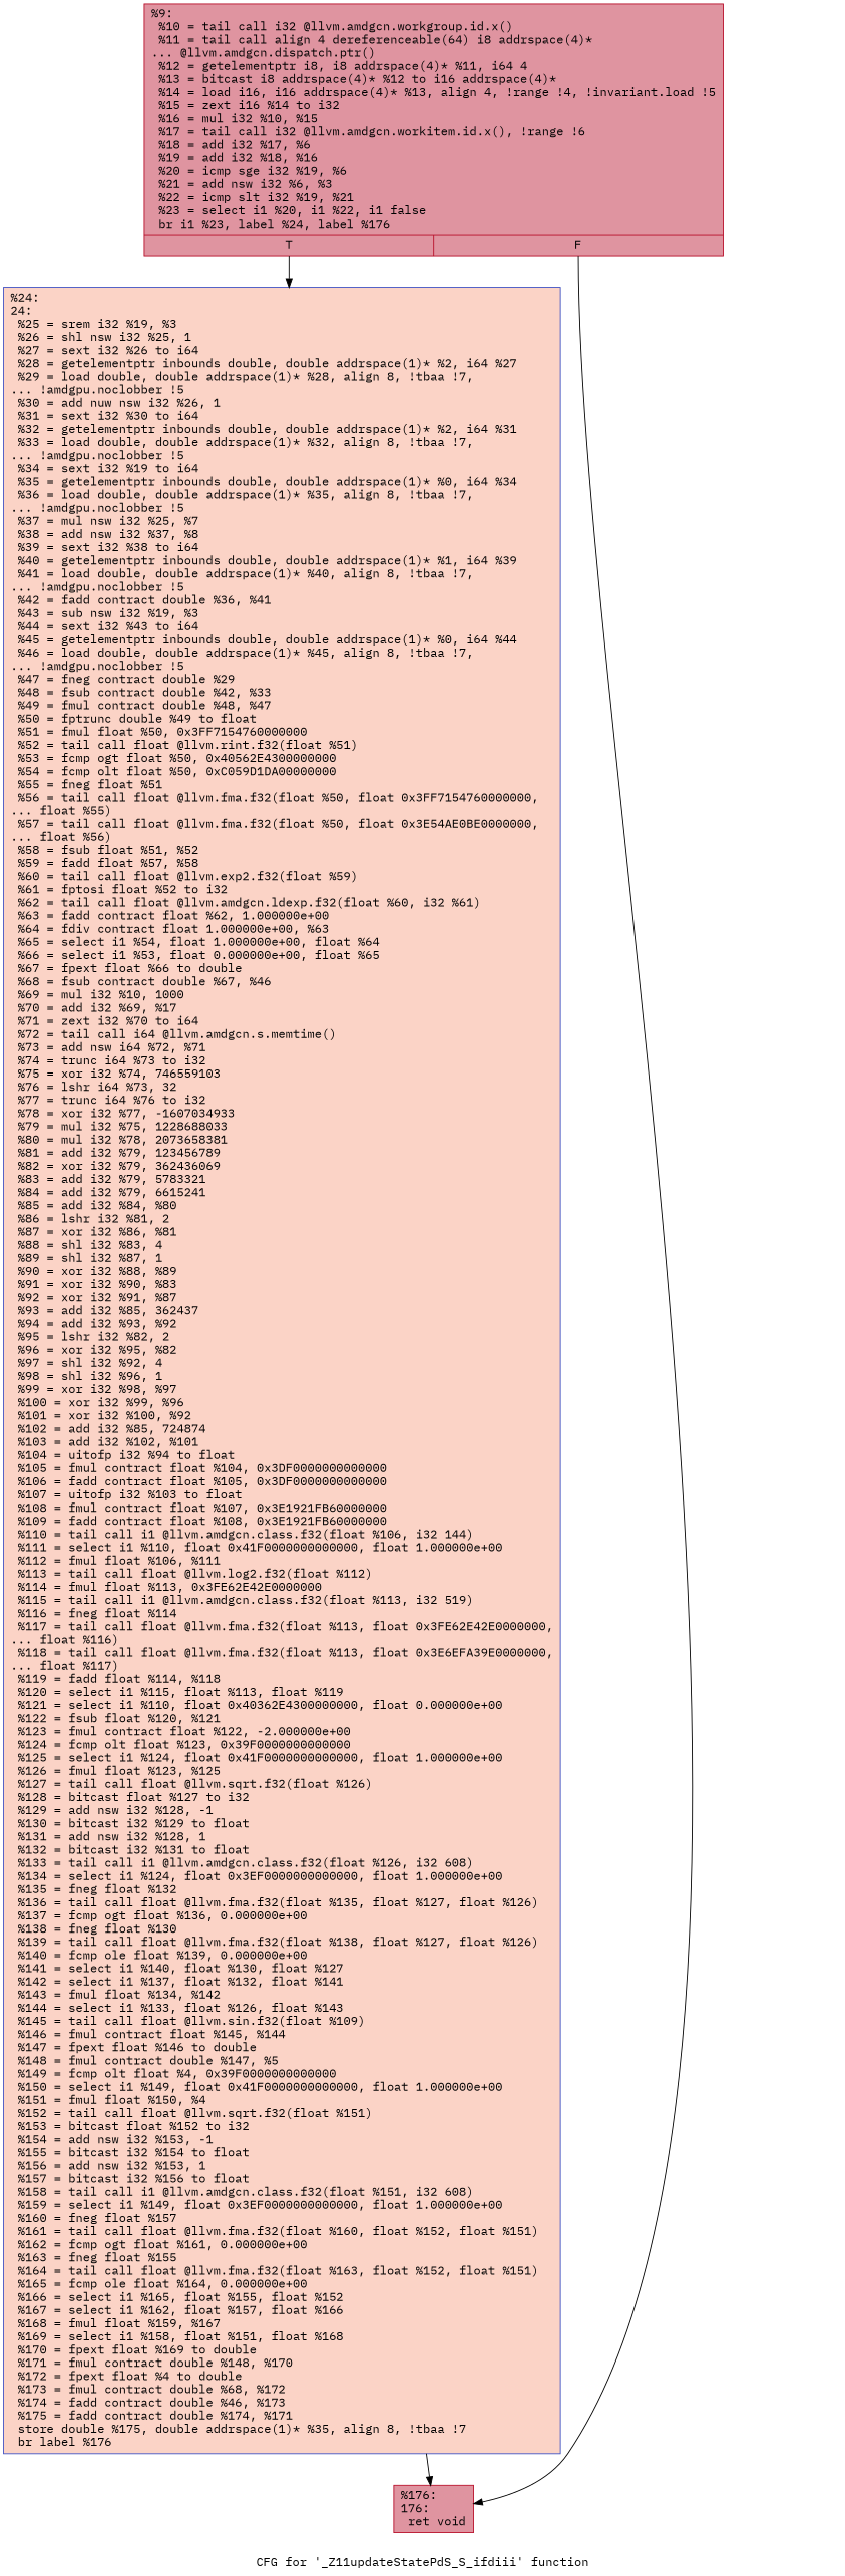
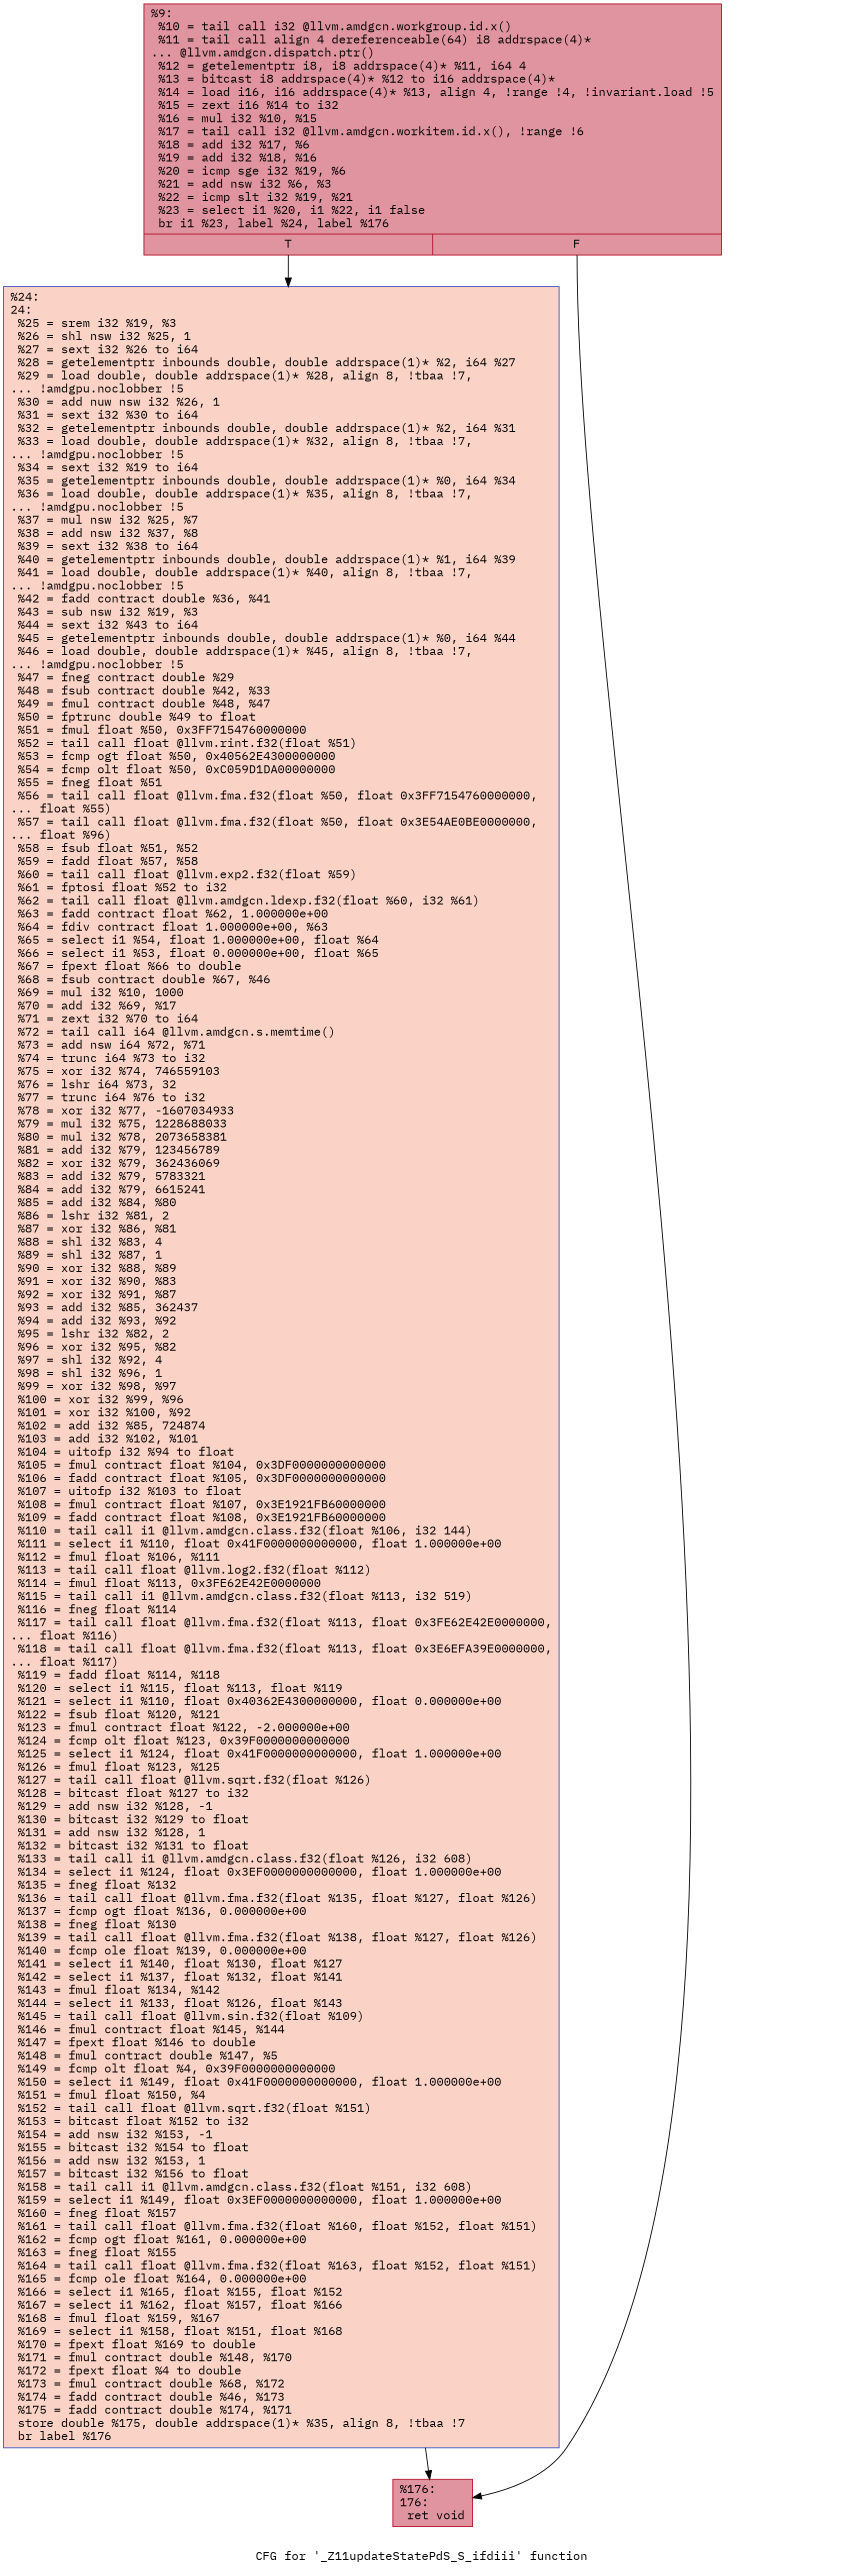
  digraph {
    label="CFG for '_Z11updateStatePdS_S_ifdiii' function"
    fontname="IBM Plex Mono"
    node [color="#b70d28ff" fillcolor="#b70d2870" shape=record style=filled fontname="IBM Plex Mono"]
    edge [fontname="IBM Plex Mono"]
    n1 [label="{%9:\l  %10 = tail call i32 @llvm.amdgcn.workgroup.id.x()\l  %11 = tail call align 4 dereferenceable(64) i8 addrspace(4)*\l... @llvm.amdgcn.dispatch.ptr()\l  %12 = getelementptr i8, i8 addrspace(4)* %11, i64 4\l  %13 = bitcast i8 addrspace(4)* %12 to i16 addrspace(4)*\l  %14 = load i16, i16 addrspace(4)* %13, align 4, !range !4, !invariant.load !5\l  %15 = zext i16 %14 to i32\l  %16 = mul i32 %10, %15\l  %17 = tail call i32 @llvm.amdgcn.workitem.id.x(), !range !6\l  %18 = add i32 %17, %6\l  %19 = add i32 %18, %16\l  %20 = icmp sge i32 %19, %6\l  %21 = add nsw i32 %6, %3\l  %22 = icmp slt i32 %19, %21\l  %23 = select i1 %20, i1 %22, i1 false\l  br i1 %23, label %24, label %176\l|{<s0>T|<s1>F}}"]
-   n2 [color="#3d50c3ff" fillcolor="#f59c7d70" label="{%24:\l24:                                               \l  %25 = srem i32 %19, %3\l  %26 = shl nsw i32 %25, 1\l  %27 = sext i32 %26 to i64\l  %28 = getelementptr inbounds double, double addrspace(1)* %2, i64 %27\l  %29 = load double, double addrspace(1)* %28, align 8, !tbaa !7,\l... !amdgpu.noclobber !5\l  %30 = add nuw nsw i32 %26, 1\l  %31 = sext i32 %30 to i64\l  %32 = getelementptr inbounds double, double addrspace(1)* %2, i64 %31\l  %33 = load double, double addrspace(1)* %32, align 8, !tbaa !7,\l... !amdgpu.noclobber !5\l  %34 = sext i32 %19 to i64\l  %35 = getelementptr inbounds double, double addrspace(1)* %0, i64 %34\l  %36 = load double, double addrspace(1)* %35, align 8, !tbaa !7,\l... !amdgpu.noclobber !5\l  %37 = mul nsw i32 %25, %7\l  %38 = add nsw i32 %37, %8\l  %39 = sext i32 %38 to i64\l  %40 = getelementptr inbounds double, double addrspace(1)* %1, i64 %39\l  %41 = load double, double addrspace(1)* %40, align 8, !tbaa !7,\l... !amdgpu.noclobber !5\l  %42 = fadd contract double %36, %41\l  %43 = sub nsw i32 %19, %3\l  %44 = sext i32 %43 to i64\l  %45 = getelementptr inbounds double, double addrspace(1)* %0, i64 %44\l  %46 = load double, double addrspace(1)* %45, align 8, !tbaa !7,\l... !amdgpu.noclobber !5\l  %47 = fneg contract double %29\l  %48 = fsub contract double %42, %33\l  %49 = fmul contract double %48, %47\l  %50 = fptrunc double %49 to float\l  %51 = fmul float %50, 0x3FF7154760000000\l  %52 = tail call float @llvm.rint.f32(float %51)\l  %53 = fcmp ogt float %50, 0x40562E4300000000\l  %54 = fcmp olt float %50, 0xC059D1DA00000000\l  %55 = fneg float %51\l  %56 = tail call float @llvm.fma.f32(float %50, float 0x3FF7154760000000,\l... float %55)\l  %57 = tail call float @llvm.fma.f32(float %50, float 0x3E54AE0BE0000000,\l... float %56)\l  %58 = fsub float %51, %52\l  %59 = fadd float %57, %58\l  %60 = tail call float @llvm.exp2.f32(float %59)\l  %61 = fptosi float %52 to i32\l  %62 = tail call float @llvm.amdgcn.ldexp.f32(float %60, i32 %61)\l  %63 = fadd contract float %62, 1.000000e+00\l  %64 = fdiv contract float 1.000000e+00, %63\l  %65 = select i1 %54, float 1.000000e+00, float %64\l  %66 = select i1 %53, float 0.000000e+00, float %65\l  %67 = fpext float %66 to double\l  %68 = fsub contract double %67, %46\l  %69 = mul i32 %10, 1000\l  %70 = add i32 %69, %17\l  %71 = zext i32 %70 to i64\l  %72 = tail call i64 @llvm.amdgcn.s.memtime()\l  %73 = add nsw i64 %72, %71\l  %74 = trunc i64 %73 to i32\l  %75 = xor i32 %74, 746559103\l  %76 = lshr i64 %73, 32\l  %77 = trunc i64 %76 to i32\l  %78 = xor i32 %77, -1607034933\l  %79 = mul i32 %75, 1228688033\l  %80 = mul i32 %78, 2073658381\l  %81 = add i32 %79, 123456789\l  %82 = xor i32 %79, 362436069\l  %83 = add i32 %79, 5783321\l  %84 = add i32 %79, 6615241\l  %85 = add i32 %84, %80\l  %86 = lshr i32 %81, 2\l  %87 = xor i32 %86, %81\l  %88 = shl i32 %83, 4\l  %89 = shl i32 %87, 1\l  %90 = xor i32 %88, %89\l  %91 = xor i32 %90, %83\l  %92 = xor i32 %91, %87\l  %93 = add i32 %85, 362437\l  %94 = add i32 %93, %92\l  %95 = lshr i32 %82, 2\l  %96 = xor i32 %95, %82\l  %97 = shl i32 %92, 4\l  %98 = shl i32 %96, 1\l  %99 = xor i32 %98, %97\l  %100 = xor i32 %99, %96\l  %101 = xor i32 %100, %92\l  %102 = add i32 %85, 724874\l  %103 = add i32 %102, %101\l  %104 = uitofp i32 %94 to float\l  %105 = fmul contract float %104, 0x3DF0000000000000\l  %106 = fadd contract float %105, 0x3DF0000000000000\l  %107 = uitofp i32 %103 to float\l  %108 = fmul contract float %107, 0x3E1921FB60000000\l  %109 = fadd contract float %108, 0x3E1921FB60000000\l  %110 = tail call i1 @llvm.amdgcn.class.f32(float %106, i32 144)\l  %111 = select i1 %110, float 0x41F0000000000000, float 1.000000e+00\l  %112 = fmul float %106, %111\l  %113 = tail call float @llvm.log2.f32(float %112)\l  %114 = fmul float %113, 0x3FE62E42E0000000\l  %115 = tail call i1 @llvm.amdgcn.class.f32(float %113, i32 519)\l  %116 = fneg float %114\l  %117 = tail call float @llvm.fma.f32(float %113, float 0x3FE62E42E0000000,\l... float %116)\l  %118 = tail call float @llvm.fma.f32(float %113, float 0x3E6EFA39E0000000,\l... float %117)\l  %119 = fadd float %114, %118\l  %120 = select i1 %115, float %113, float %119\l  %121 = select i1 %110, float 0x40362E4300000000, float 0.000000e+00\l  %122 = fsub float %120, %121\l  %123 = fmul contract float %122, -2.000000e+00\l  %124 = fcmp olt float %123, 0x39F0000000000000\l  %125 = select i1 %124, float 0x41F0000000000000, float 1.000000e+00\l  %126 = fmul float %123, %125\l  %127 = tail call float @llvm.sqrt.f32(float %126)\l  %128 = bitcast float %127 to i32\l  %129 = add nsw i32 %128, -1\l  %130 = bitcast i32 %129 to float\l  %131 = add nsw i32 %128, 1\l  %132 = bitcast i32 %131 to float\l  %133 = tail call i1 @llvm.amdgcn.class.f32(float %126, i32 608)\l  %134 = select i1 %124, float 0x3EF0000000000000, float 1.000000e+00\l  %135 = fneg float %132\l  %136 = tail call float @llvm.fma.f32(float %135, float %127, float %126)\l  %137 = fcmp ogt float %136, 0.000000e+00\l  %138 = fneg float %130\l  %139 = tail call float @llvm.fma.f32(float %138, float %127, float %126)\l  %140 = fcmp ole float %139, 0.000000e+00\l  %141 = select i1 %140, float %130, float %127\l  %142 = select i1 %137, float %132, float %141\l  %143 = fmul float %134, %142\l  %144 = select i1 %133, float %126, float %143\l  %145 = tail call float @llvm.sin.f32(float %109)\l  %146 = fmul contract float %145, %144\l  %147 = fpext float %146 to double\l  %148 = fmul contract double %147, %5\l  %149 = fcmp olt float %4, 0x39F0000000000000\l  %150 = select i1 %149, float 0x41F0000000000000, float 1.000000e+00\l  %151 = fmul float %150, %4\l  %152 = tail call float @llvm.sqrt.f32(float %151)\l  %153 = bitcast float %152 to i32\l  %154 = add nsw i32 %153, -1\l  %155 = bitcast i32 %154 to float\l  %156 = add nsw i32 %153, 1\l  %157 = bitcast i32 %156 to float\l  %158 = tail call i1 @llvm.amdgcn.class.f32(float %151, i32 608)\l  %159 = select i1 %149, float 0x3EF0000000000000, float 1.000000e+00\l  %160 = fneg float %157\l  %161 = tail call float @llvm.fma.f32(float %160, float %152, float %151)\l  %162 = fcmp ogt float %161, 0.000000e+00\l  %163 = fneg float %155\l  %164 = tail call float @llvm.fma.f32(float %163, float %152, float %151)\l  %165 = fcmp ole float %164, 0.000000e+00\l  %166 = select i1 %165, float %155, float %152\l  %167 = select i1 %162, float %157, float %166\l  %168 = fmul float %159, %167\l  %169 = select i1 %158, float %151, float %168\l  %170 = fpext float %169 to double\l  %171 = fmul contract double %148, %170\l  %172 = fpext float %4 to double\l  %173 = fmul contract double %68, %172\l  %174 = fadd contract double %46, %173\l  %175 = fadd contract double %174, %171\l  store double %175, double addrspace(1)* %35, align 8, !tbaa !7\l  br label %176\l}"]
+   n2 [color="#3d50c3ff" fillcolor="#f59c7d70" label="{%24:\l24:                                               \l  %25 = srem i32 %19, %3\l  %26 = shl nsw i32 %25, 1\l  %27 = sext i32 %26 to i64\l  %28 = getelementptr inbounds double, double addrspace(1)* %2, i64 %27\l  %29 = load double, double addrspace(1)* %28, align 8, !tbaa !7,\l... !amdgpu.noclobber !5\l  %30 = add nuw nsw i32 %26, 1\l  %31 = sext i32 %30 to i64\l  %32 = getelementptr inbounds double, double addrspace(1)* %2, i64 %31\l  %33 = load double, double addrspace(1)* %32, align 8, !tbaa !7,\l... !amdgpu.noclobber !5\l  %34 = sext i32 %19 to i64\l  %35 = getelementptr inbounds double, double addrspace(1)* %0, i64 %34\l  %36 = load double, double addrspace(1)* %35, align 8, !tbaa !7,\l... !amdgpu.noclobber !5\l  %37 = mul nsw i32 %25, %7\l  %38 = add nsw i32 %37, %8\l  %39 = sext i32 %38 to i64\l  %40 = getelementptr inbounds double, double addrspace(1)* %1, i64 %39\l  %41 = load double, double addrspace(1)* %40, align 8, !tbaa !7,\l... !amdgpu.noclobber !5\l  %42 = fadd contract double %36, %41\l  %43 = sub nsw i32 %19, %3\l  %44 = sext i32 %43 to i64\l  %45 = getelementptr inbounds double, double addrspace(1)* %0, i64 %44\l  %46 = load double, double addrspace(1)* %45, align 8, !tbaa !7,\l... !amdgpu.noclobber !5\l  %47 = fneg contract double %29\l  %48 = fsub contract double %42, %33\l  %49 = fmul contract double %48, %47\l  %50 = fptrunc double %49 to float\l  %51 = fmul float %50, 0x3FF7154760000000\l  %52 = tail call float @llvm.rint.f32(float %51)\l  %53 = fcmp ogt float %50, 0x40562E4300000000\l  %54 = fcmp olt float %50, 0xC059D1DA00000000\l  %55 = fneg float %51\l  %56 = tail call float @llvm.fma.f32(float %50, float 0x3FF7154760000000,\l... float %55)\l  %57 = tail call float @llvm.fma.f32(float %50, float 0x3E54AE0BE0000000,\l... float %96)\l  %58 = fsub float %51, %52\l  %59 = fadd float %57, %58\l  %60 = tail call float @llvm.exp2.f32(float %59)\l  %61 = fptosi float %52 to i32\l  %62 = tail call float @llvm.amdgcn.ldexp.f32(float %60, i32 %61)\l  %63 = fadd contract float %62, 1.000000e+00\l  %64 = fdiv contract float 1.000000e+00, %63\l  %65 = select i1 %54, float 1.000000e+00, float %64\l  %66 = select i1 %53, float 0.000000e+00, float %65\l  %67 = fpext float %66 to double\l  %68 = fsub contract double %67, %46\l  %69 = mul i32 %10, 1000\l  %70 = add i32 %69, %17\l  %71 = zext i32 %70 to i64\l  %72 = tail call i64 @llvm.amdgcn.s.memtime()\l  %73 = add nsw i64 %72, %71\l  %74 = trunc i64 %73 to i32\l  %75 = xor i32 %74, 746559103\l  %76 = lshr i64 %73, 32\l  %77 = trunc i64 %76 to i32\l  %78 = xor i32 %77, -1607034933\l  %79 = mul i32 %75, 1228688033\l  %80 = mul i32 %78, 2073658381\l  %81 = add i32 %79, 123456789\l  %82 = xor i32 %79, 362436069\l  %83 = add i32 %79, 5783321\l  %84 = add i32 %79, 6615241\l  %85 = add i32 %84, %80\l  %86 = lshr i32 %81, 2\l  %87 = xor i32 %86, %81\l  %88 = shl i32 %83, 4\l  %89 = shl i32 %87, 1\l  %90 = xor i32 %88, %89\l  %91 = xor i32 %90, %83\l  %92 = xor i32 %91, %87\l  %93 = add i32 %85, 362437\l  %94 = add i32 %93, %92\l  %95 = lshr i32 %82, 2\l  %96 = xor i32 %95, %82\l  %97 = shl i32 %92, 4\l  %98 = shl i32 %96, 1\l  %99 = xor i32 %98, %97\l  %100 = xor i32 %99, %96\l  %101 = xor i32 %100, %92\l  %102 = add i32 %85, 724874\l  %103 = add i32 %102, %101\l  %104 = uitofp i32 %94 to float\l  %105 = fmul contract float %104, 0x3DF0000000000000\l  %106 = fadd contract float %105, 0x3DF0000000000000\l  %107 = uitofp i32 %103 to float\l  %108 = fmul contract float %107, 0x3E1921FB60000000\l  %109 = fadd contract float %108, 0x3E1921FB60000000\l  %110 = tail call i1 @llvm.amdgcn.class.f32(float %106, i32 144)\l  %111 = select i1 %110, float 0x41F0000000000000, float 1.000000e+00\l  %112 = fmul float %106, %111\l  %113 = tail call float @llvm.log2.f32(float %112)\l  %114 = fmul float %113, 0x3FE62E42E0000000\l  %115 = tail call i1 @llvm.amdgcn.class.f32(float %113, i32 519)\l  %116 = fneg float %114\l  %117 = tail call float @llvm.fma.f32(float %113, float 0x3FE62E42E0000000,\l... float %116)\l  %118 = tail call float @llvm.fma.f32(float %113, float 0x3E6EFA39E0000000,\l... float %117)\l  %119 = fadd float %114, %118\l  %120 = select i1 %115, float %113, float %119\l  %121 = select i1 %110, float 0x40362E4300000000, float 0.000000e+00\l  %122 = fsub float %120, %121\l  %123 = fmul contract float %122, -2.000000e+00\l  %124 = fcmp olt float %123, 0x39F0000000000000\l  %125 = select i1 %124, float 0x41F0000000000000, float 1.000000e+00\l  %126 = fmul float %123, %125\l  %127 = tail call float @llvm.sqrt.f32(float %126)\l  %128 = bitcast float %127 to i32\l  %129 = add nsw i32 %128, -1\l  %130 = bitcast i32 %129 to float\l  %131 = add nsw i32 %128, 1\l  %132 = bitcast i32 %131 to float\l  %133 = tail call i1 @llvm.amdgcn.class.f32(float %126, i32 608)\l  %134 = select i1 %124, float 0x3EF0000000000000, float 1.000000e+00\l  %135 = fneg float %132\l  %136 = tail call float @llvm.fma.f32(float %135, float %127, float %126)\l  %137 = fcmp ogt float %136, 0.000000e+00\l  %138 = fneg float %130\l  %139 = tail call float @llvm.fma.f32(float %138, float %127, float %126)\l  %140 = fcmp ole float %139, 0.000000e+00\l  %141 = select i1 %140, float %130, float %127\l  %142 = select i1 %137, float %132, float %141\l  %143 = fmul float %134, %142\l  %144 = select i1 %133, float %126, float %143\l  %145 = tail call float @llvm.sin.f32(float %109)\l  %146 = fmul contract float %145, %144\l  %147 = fpext float %146 to double\l  %148 = fmul contract double %147, %5\l  %149 = fcmp olt float %4, 0x39F0000000000000\l  %150 = select i1 %149, float 0x41F0000000000000, float 1.000000e+00\l  %151 = fmul float %150, %4\l  %152 = tail call float @llvm.sqrt.f32(float %151)\l  %153 = bitcast float %152 to i32\l  %154 = add nsw i32 %153, -1\l  %155 = bitcast i32 %154 to float\l  %156 = add nsw i32 %153, 1\l  %157 = bitcast i32 %156 to float\l  %158 = tail call i1 @llvm.amdgcn.class.f32(float %151, i32 608)\l  %159 = select i1 %149, float 0x3EF0000000000000, float 1.000000e+00\l  %160 = fneg float %157\l  %161 = tail call float @llvm.fma.f32(float %160, float %152, float %151)\l  %162 = fcmp ogt float %161, 0.000000e+00\l  %163 = fneg float %155\l  %164 = tail call float @llvm.fma.f32(float %163, float %152, float %151)\l  %165 = fcmp ole float %164, 0.000000e+00\l  %166 = select i1 %165, float %155, float %152\l  %167 = select i1 %162, float %157, float %166\l  %168 = fmul float %159, %167\l  %169 = select i1 %158, float %151, float %168\l  %170 = fpext float %169 to double\l  %171 = fmul contract double %148, %170\l  %172 = fpext float %4 to double\l  %173 = fmul contract double %68, %172\l  %174 = fadd contract double %46, %173\l  %175 = fadd contract double %174, %171\l  store double %175, double addrspace(1)* %35, align 8, !tbaa !7\l  br label %176\l}"]
    n3 [label="{%176:\l176:                                              \l  ret void\l}"]
    n1 -> n2 [tailport=s0]
    n1 -> n3 [tailport=s1]
    n2 -> n3
  }
